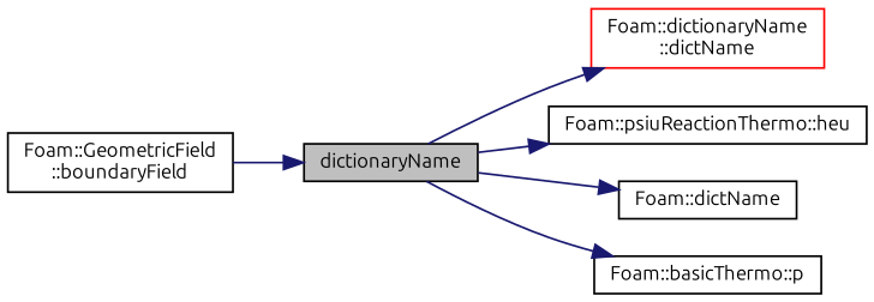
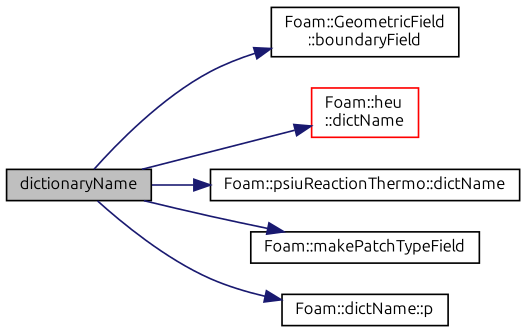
  digraph {
    fontname=Ubuntu
    rankdir=LR
    node [color=black fontname=Ubuntu fontsize=10 shape=record]
    edge [color=midnightblue fontname=Ubuntu fontsize=10 labelfontname=Helvetica labelfontsize=10 style=solid]
    n1 [fillcolor=grey75 fontcolor=black height=0.2 label=dictionaryName style=filled width=0.4]
    n2 [height=0.2 label="Foam::GeometricField\l::boundaryField" width=0.4]
-   n3 [color=red height=0.2 label="Foam::dictionaryName\l::dictName" width=0.4]
-   n4 [height=0.2 label="Foam::psiuReactionThermo::heu" width=0.4]
-   n5 [height=0.2 label="Foam::dictName" width=0.4]
-   n6 [height=0.2 label="Foam::basicThermo::p" width=0.4]
-   n2 -> n1
+   n3 [color=red height=0.2 label="Foam::heu\l::dictName" width=0.4]
+   n4 [height=0.2 label="Foam::psiuReactionThermo::dictName" width=0.4]
+   n5 [height=0.2 label="Foam::makePatchTypeField" width=0.4]
+   n6 [height=0.2 label="Foam::dictName::p" width=0.4]
+   n1 -> n2
    n1 -> n3
    n1 -> n4
    n1 -> n5
    n1 -> n6
  }
